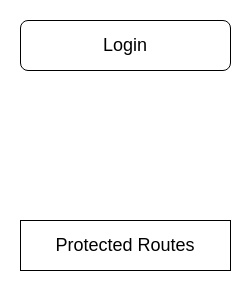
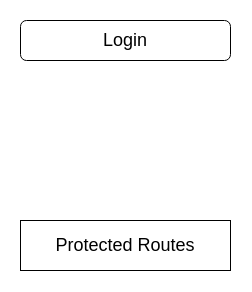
  <mxCell id="0" />
  <mxCell id="1" parent="0" />
  <mxCell id="2" value="&lt;font style=&quot;font-size: 18px;&quot;&gt;Protected Routes&lt;/font&gt;" style="whiteSpace=wrap;html=1;rounded=0;" vertex="1" parent="1"><mxGeometry x="20" y="220" width="210" height="50" as="geometry" /></mxCell>
- <mxCell id="3" value="&lt;font style=&quot;font-size: 18px;&quot;&gt;Login&lt;/font&gt;" style="rounded=1;whiteSpace=wrap;html=1;" vertex="1" parent="1"><mxGeometry x="20" y="20" width="210" height="50" as="geometry" /></mxCell>
+ <mxCell id="3" value="&lt;font style=&quot;font-size: 18px;&quot;&gt;Login&lt;/font&gt;" style="rounded=1;whiteSpace=wrap;html=1;" vertex="1" parent="1"><mxGeometry x="20" y="20" width="210" height="40" as="geometry" /></mxCell>
